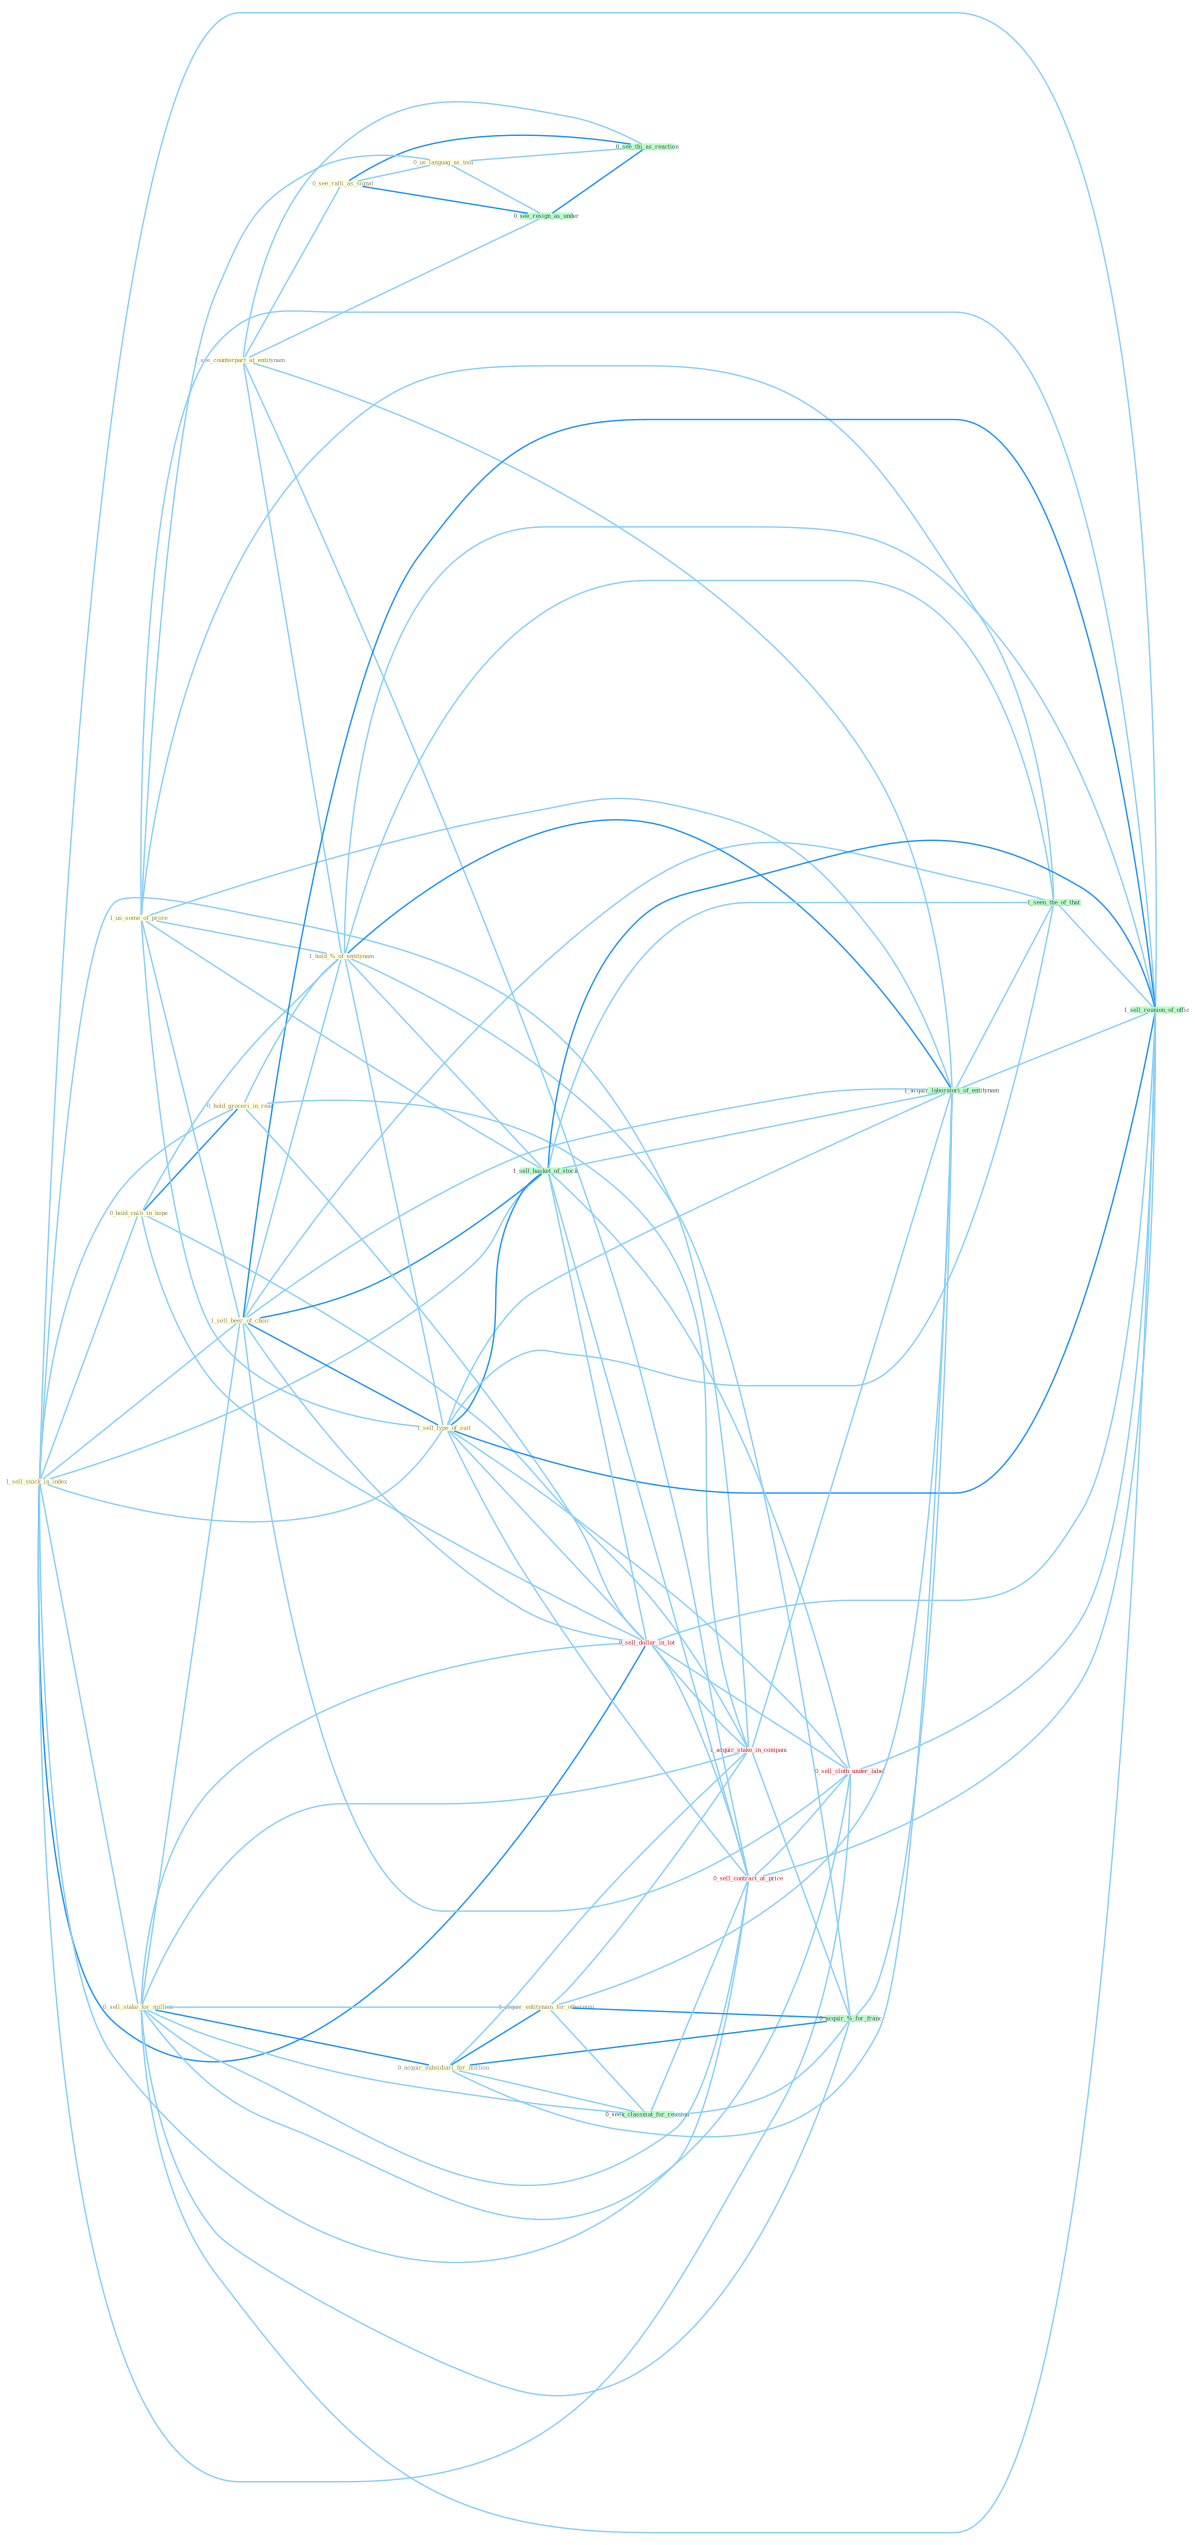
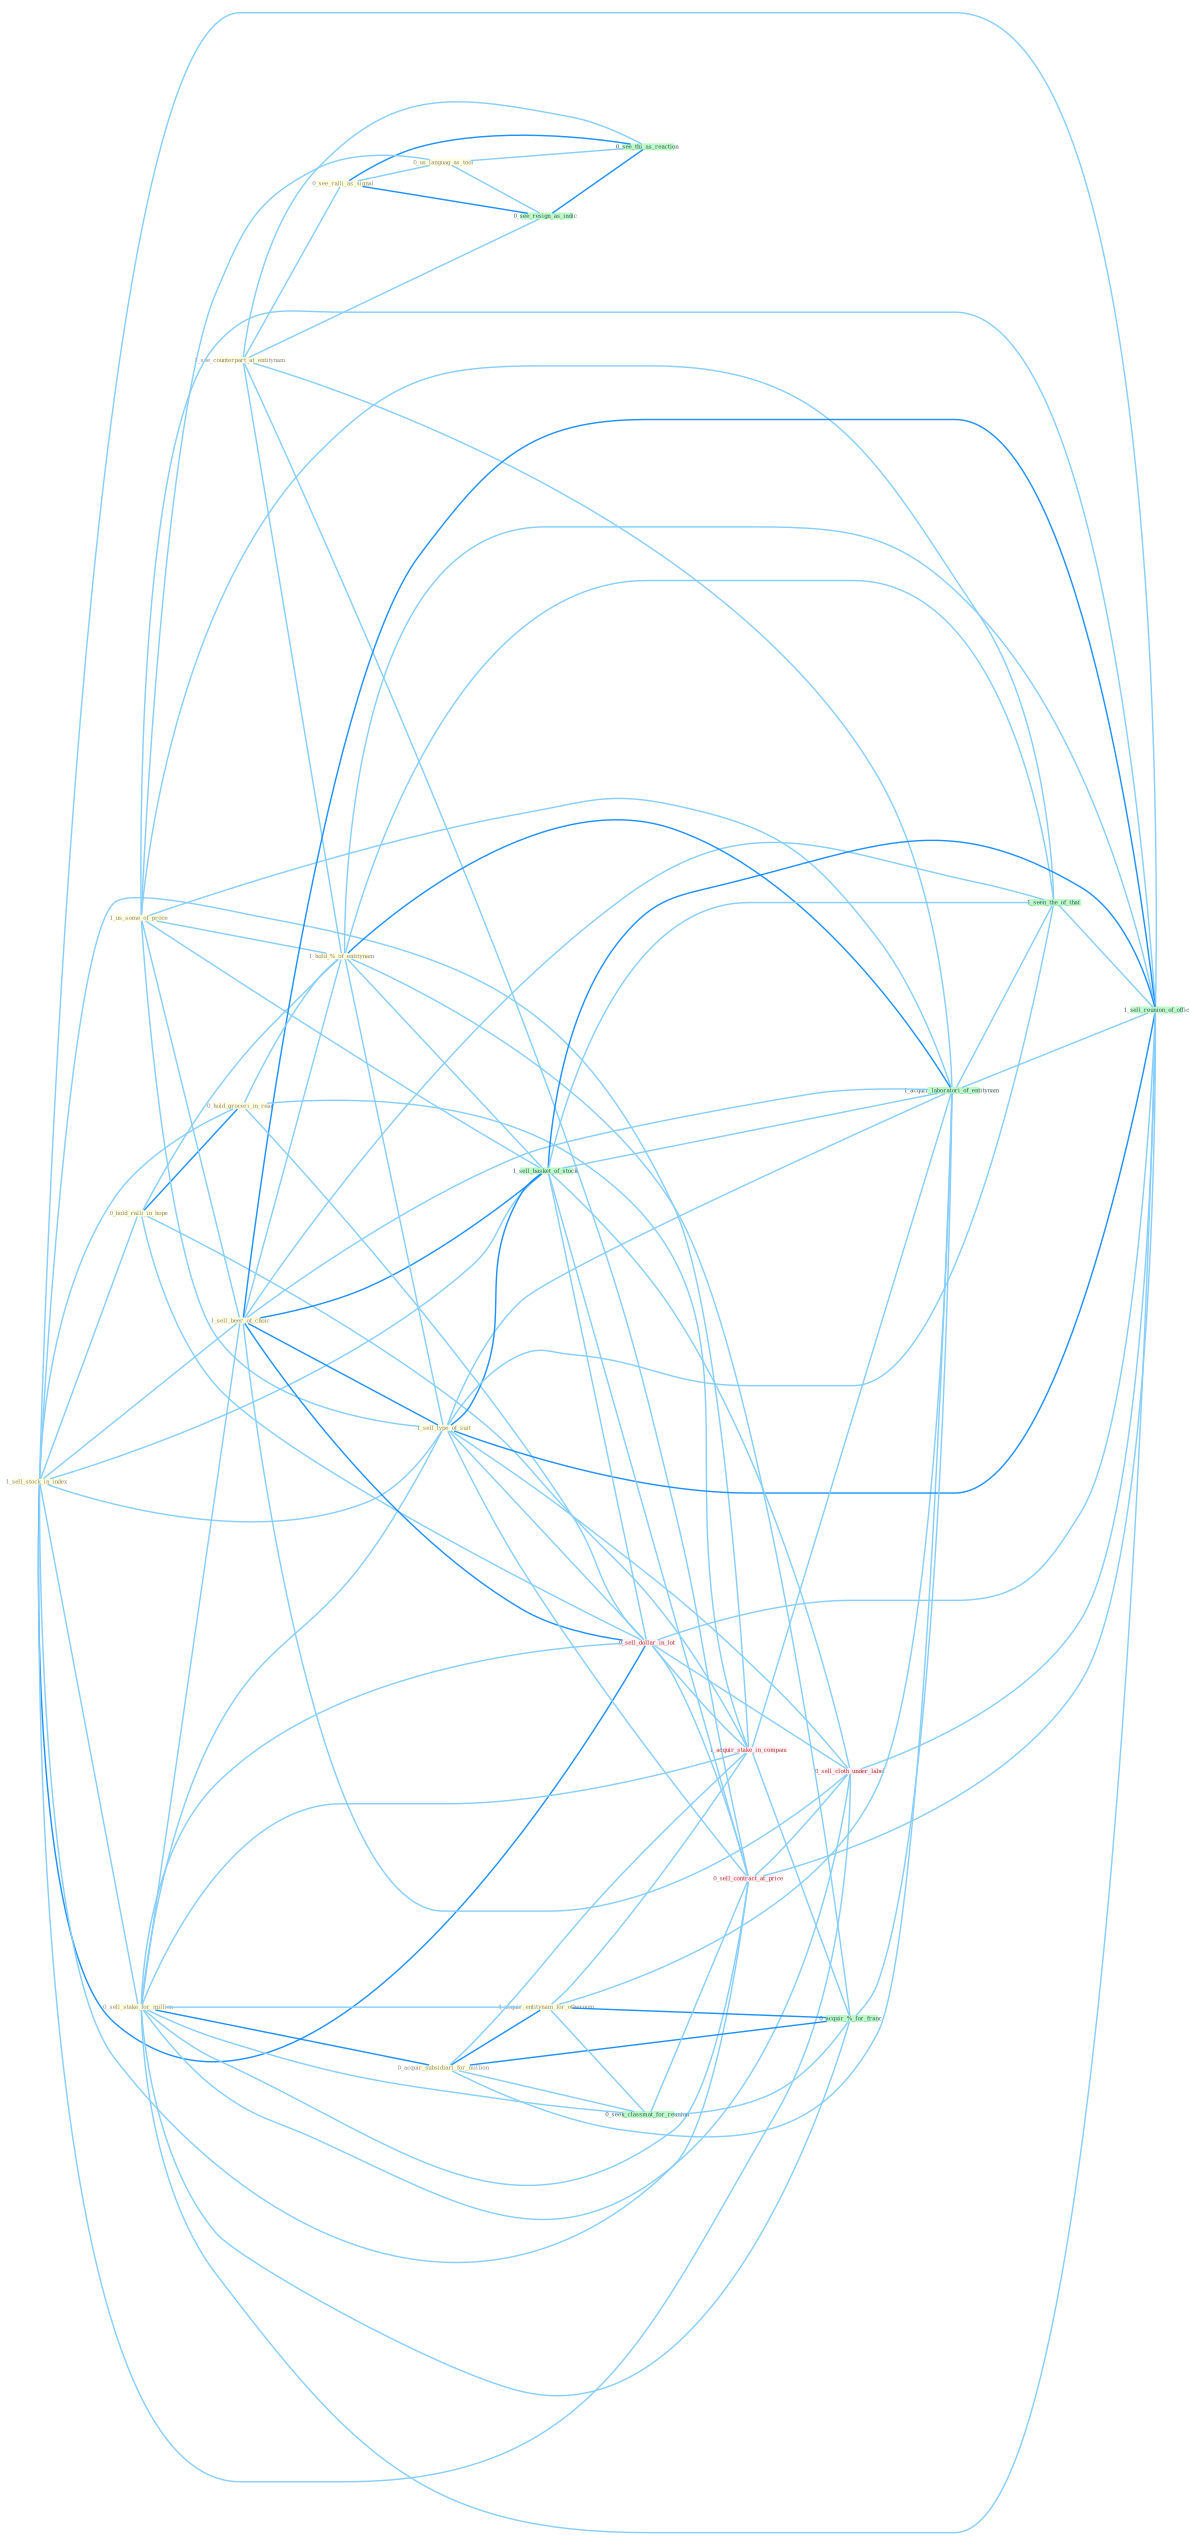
  graph {
    rankdir=LR
    node [color="#ffffe0" fixedsize=true fontcolor="#8b7d6b" fontsize=4 shape=polygon style=filled]
    edge [color="#87cefa" w=1]
    "1_see_counterpart_at_entitynam " [height=.06 width=.5]
    "1_sell_stock_in_index " [height=.06 width=.5]
    "0_hold_ralli_in_hope " [height=.06 width=.5]
    "0_sell_stake_for_million " [height=.06 width=.5]
    n5 [height=.06 label="0_see_ralli_as_signal" width=.5]
    "0_acquir_subsidiari_for_million " [height=.06 width=.5]
    "1_us_some_of_proce " [height=.06 width=.5]
    "1_sell_beer_of_choic " [height=.06 width=.5]
    n9 [height=.06 label="4_acquir_entitynam_for_othernum" width=.5]
    "0_hold_groceri_in_rear " [height=.06 width=.5]
    "1_hold_%_of_entitynam " [height=.06 width=.5]
    "1_sell_type_of_suit " [height=.06 width=.5]
    "0_us_languag_as_tool " [height=.06 width=.5]
    "0_sell_dollar_in_lot " [color="#fff0f5" fontcolor="#b22222" height=.06 width=.5]
    "1_acquir_stake_in_compani " [color="#fff0f5" fontcolor="#b22222" height=.06 width=.5]
    "0_sell_contract_at_price " [color="#fff0f5" fontcolor="#b22222" height=.06 width=.5]
    "0_sell_cloth_under_label " [color="#fff0f5" fontcolor="#b22222" height=.06 width=.5]
-   "0_see_resign_as_indic " [color="#BDFCC9" fontcolor="#2f4f4f" height=.06 width=.5 label="0_see_resign_as_under"]
+   "0_see_resign_as_indic " [color="#BDFCC9" fontcolor="#2f4f4f" height=.06 width=.5]
    "1_acquir_laboratori_of_entitynam " [color="#BDFCC9" fontcolor="#2f4f4f" height=.06 width=.5]
    "0_see_thi_as_reaction " [color="#BDFCC9" fontcolor="#2f4f4f" height=.06 width=.5]
    "1_sell_basket_of_stock " [color="#BDFCC9" fontcolor="#2f4f4f" height=.06 width=.5]
    n22 [color="#BDFCC9" fontcolor="#2f4f4f" height=.06 label="1_sell_reunion_of_offic" width=.5]
    "0_seek_classmat_for_reunion " [color="#BDFCC9" fontcolor="#2f4f4f" height=.06 width=.5]
    "0_acquir_%_for_franc " [color="#BDFCC9" fontcolor="#2f4f4f" height=.06 width=.5]
    "1_seen_the_of_that " [color="#BDFCC9" fontcolor="#2f4f4f" height=.06 width=.5]
    subgraph sub_1 {
      "1_see_counterpart_at_entitynam "
      "1_sell_stock_in_index "
      "0_hold_ralli_in_hope "
      "0_sell_stake_for_million "
      n5
      "0_acquir_subsidiari_for_million "
      "1_us_some_of_proce "
      "1_sell_beer_of_choic "
      n9
      "0_hold_groceri_in_rear "
      "1_hold_%_of_entitynam "
      "1_sell_type_of_suit "
      "0_us_languag_as_tool "
    }
    subgraph sub_2 {
      "0_sell_dollar_in_lot "
      "1_acquir_stake_in_compani "
      "0_sell_contract_at_price "
      "0_sell_cloth_under_label "
    }
    "1_see_counterpart_at_entitynam " -- n5
    "1_see_counterpart_at_entitynam " -- "1_hold_%_of_entitynam "
    "1_see_counterpart_at_entitynam " -- "0_sell_contract_at_price "
    "1_see_counterpart_at_entitynam " -- "0_see_resign_as_indic "
    "1_see_counterpart_at_entitynam " -- "1_acquir_laboratori_of_entitynam "
    "1_see_counterpart_at_entitynam " -- "0_see_thi_as_reaction "
    "1_sell_stock_in_index " -- "0_hold_ralli_in_hope "
    "1_sell_stock_in_index " -- "0_sell_stake_for_million "
    "1_sell_stock_in_index " -- "1_sell_beer_of_choic "
    "1_sell_stock_in_index " -- "0_hold_groceri_in_rear "
    "1_sell_stock_in_index " -- "1_sell_type_of_suit "
    "1_sell_stock_in_index " -- "0_sell_dollar_in_lot " [color="#1e90ff" w=2]
    "1_sell_stock_in_index " -- "1_acquir_stake_in_compani "
    "1_sell_stock_in_index " -- "0_sell_contract_at_price "
    "1_sell_stock_in_index " -- "0_sell_cloth_under_label "
    "1_sell_stock_in_index " -- "1_sell_basket_of_stock "
    "1_sell_stock_in_index " -- n22
    "0_hold_ralli_in_hope " -- "0_hold_groceri_in_rear " [color="#1e90ff" w=2]
    "0_hold_ralli_in_hope " -- "1_hold_%_of_entitynam "
    "0_hold_ralli_in_hope " -- "0_sell_dollar_in_lot "
    "0_hold_ralli_in_hope " -- "1_acquir_stake_in_compani "
    "0_sell_stake_for_million " -- "0_acquir_subsidiari_for_million " [color="#1e90ff" w=2]
    "0_sell_stake_for_million " -- "1_sell_beer_of_choic "
    "0_sell_stake_for_million " -- n9
+   "0_sell_stake_for_million " -- "1_sell_type_of_suit "
    "0_sell_stake_for_million " -- "0_sell_dollar_in_lot "
    "0_sell_stake_for_million " -- "1_acquir_stake_in_compani "
    "0_sell_stake_for_million " -- "0_sell_contract_at_price "
    "0_sell_stake_for_million " -- "0_sell_cloth_under_label "
    "0_sell_stake_for_million " -- n22
    "0_sell_stake_for_million " -- "0_seek_classmat_for_reunion "
    "0_sell_stake_for_million " -- "0_acquir_%_for_franc "
    n5 -- "0_us_languag_as_tool "
    n5 -- "0_see_resign_as_indic " [color="#1e90ff" w=2]
    n5 -- "0_see_thi_as_reaction " [color="#1e90ff" w=2]
    "0_acquir_subsidiari_for_million " -- n9 [color="#1e90ff" w=2]
    "0_acquir_subsidiari_for_million " -- "1_acquir_stake_in_compani "
    "0_acquir_subsidiari_for_million " -- "1_acquir_laboratori_of_entitynam "
    "0_acquir_subsidiari_for_million " -- "0_seek_classmat_for_reunion "
    "0_acquir_subsidiari_for_million " -- "0_acquir_%_for_franc " [color="#1e90ff" w=2]
    "1_us_some_of_proce " -- "1_sell_beer_of_choic "
    "1_us_some_of_proce " -- "1_hold_%_of_entitynam "
    "1_us_some_of_proce " -- "1_sell_type_of_suit "
    "1_us_some_of_proce " -- "0_us_languag_as_tool "
    "1_us_some_of_proce " -- "1_acquir_laboratori_of_entitynam "
    "1_us_some_of_proce " -- "1_sell_basket_of_stock "
    "1_us_some_of_proce " -- n22
    "1_us_some_of_proce " -- "1_seen_the_of_that "
    "1_sell_beer_of_choic " -- "1_hold_%_of_entitynam "
    "1_sell_beer_of_choic " -- "1_sell_type_of_suit " [color="#1e90ff" w=2]
-   "1_sell_beer_of_choic " -- "0_sell_dollar_in_lot "
+   "1_sell_beer_of_choic " -- "0_sell_dollar_in_lot " [color="#1e90ff"]
    "1_sell_beer_of_choic " -- "0_sell_cloth_under_label "
    "1_sell_beer_of_choic " -- "1_acquir_laboratori_of_entitynam "
    "1_sell_beer_of_choic " -- "1_sell_basket_of_stock " [color="#1e90ff" w=2]
    "1_sell_beer_of_choic " -- n22 [color="#1e90ff" w=2]
    "1_sell_beer_of_choic " -- "1_seen_the_of_that "
    n9 -- "1_acquir_stake_in_compani "
    n9 -- "1_acquir_laboratori_of_entitynam "
    n9 -- "0_seek_classmat_for_reunion "
    n9 -- "0_acquir_%_for_franc " [color="#1e90ff" w=2]
    "0_hold_groceri_in_rear " -- "1_hold_%_of_entitynam "
    "0_hold_groceri_in_rear " -- "0_sell_dollar_in_lot "
    "0_hold_groceri_in_rear " -- "1_acquir_stake_in_compani "
    "1_hold_%_of_entitynam " -- "1_sell_type_of_suit "
    "1_hold_%_of_entitynam " -- "1_acquir_laboratori_of_entitynam " [color="#1e90ff" w=2]
    "1_hold_%_of_entitynam " -- "1_sell_basket_of_stock "
    "1_hold_%_of_entitynam " -- n22
    "1_hold_%_of_entitynam " -- "0_acquir_%_for_franc "
    "1_hold_%_of_entitynam " -- "1_seen_the_of_that "
    "1_sell_type_of_suit " -- "0_sell_dollar_in_lot "
    "1_sell_type_of_suit " -- "0_sell_contract_at_price "
    "1_sell_type_of_suit " -- "0_sell_cloth_under_label "
    "1_sell_type_of_suit " -- "1_acquir_laboratori_of_entitynam "
    "1_sell_type_of_suit " -- "1_sell_basket_of_stock " [color="#1e90ff" w=2]
    "1_sell_type_of_suit " -- n22 [color="#1e90ff" w=2]
    "1_sell_type_of_suit " -- "1_seen_the_of_that "
    "0_us_languag_as_tool " -- "0_see_resign_as_indic "
    "0_us_languag_as_tool " -- "0_see_thi_as_reaction "
    "0_sell_dollar_in_lot " -- "1_acquir_stake_in_compani "
    "0_sell_dollar_in_lot " -- "0_sell_contract_at_price "
    "0_sell_dollar_in_lot " -- "0_sell_cloth_under_label "
    "0_sell_dollar_in_lot " -- n22
    "1_acquir_stake_in_compani " -- "1_acquir_laboratori_of_entitynam "
    "1_acquir_stake_in_compani " -- "0_acquir_%_for_franc "
    "0_sell_contract_at_price " -- "0_sell_cloth_under_label "
    "0_sell_contract_at_price " -- n22
    "0_sell_cloth_under_label " -- n22
    "0_see_resign_as_indic " -- "0_see_thi_as_reaction " [color="#1e90ff" w=2]
    "1_acquir_laboratori_of_entitynam " -- n22
    "1_acquir_laboratori_of_entitynam " -- "1_seen_the_of_that "
    "1_sell_basket_of_stock " -- "0_sell_dollar_in_lot "
    "1_sell_basket_of_stock " -- "0_sell_contract_at_price "
    "1_sell_basket_of_stock " -- "0_sell_cloth_under_label "
    "1_sell_basket_of_stock " -- "1_acquir_laboratori_of_entitynam "
    "1_sell_basket_of_stock " -- n22 [color="#1e90ff" w=2]
    "1_sell_basket_of_stock " -- "1_seen_the_of_that "
    "0_seek_classmat_for_reunion " -- "0_sell_contract_at_price "
    "0_seek_classmat_for_reunion " -- "0_acquir_%_for_franc "
    "0_acquir_%_for_franc " -- "1_acquir_laboratori_of_entitynam "
    "1_seen_the_of_that " -- n22
  }
